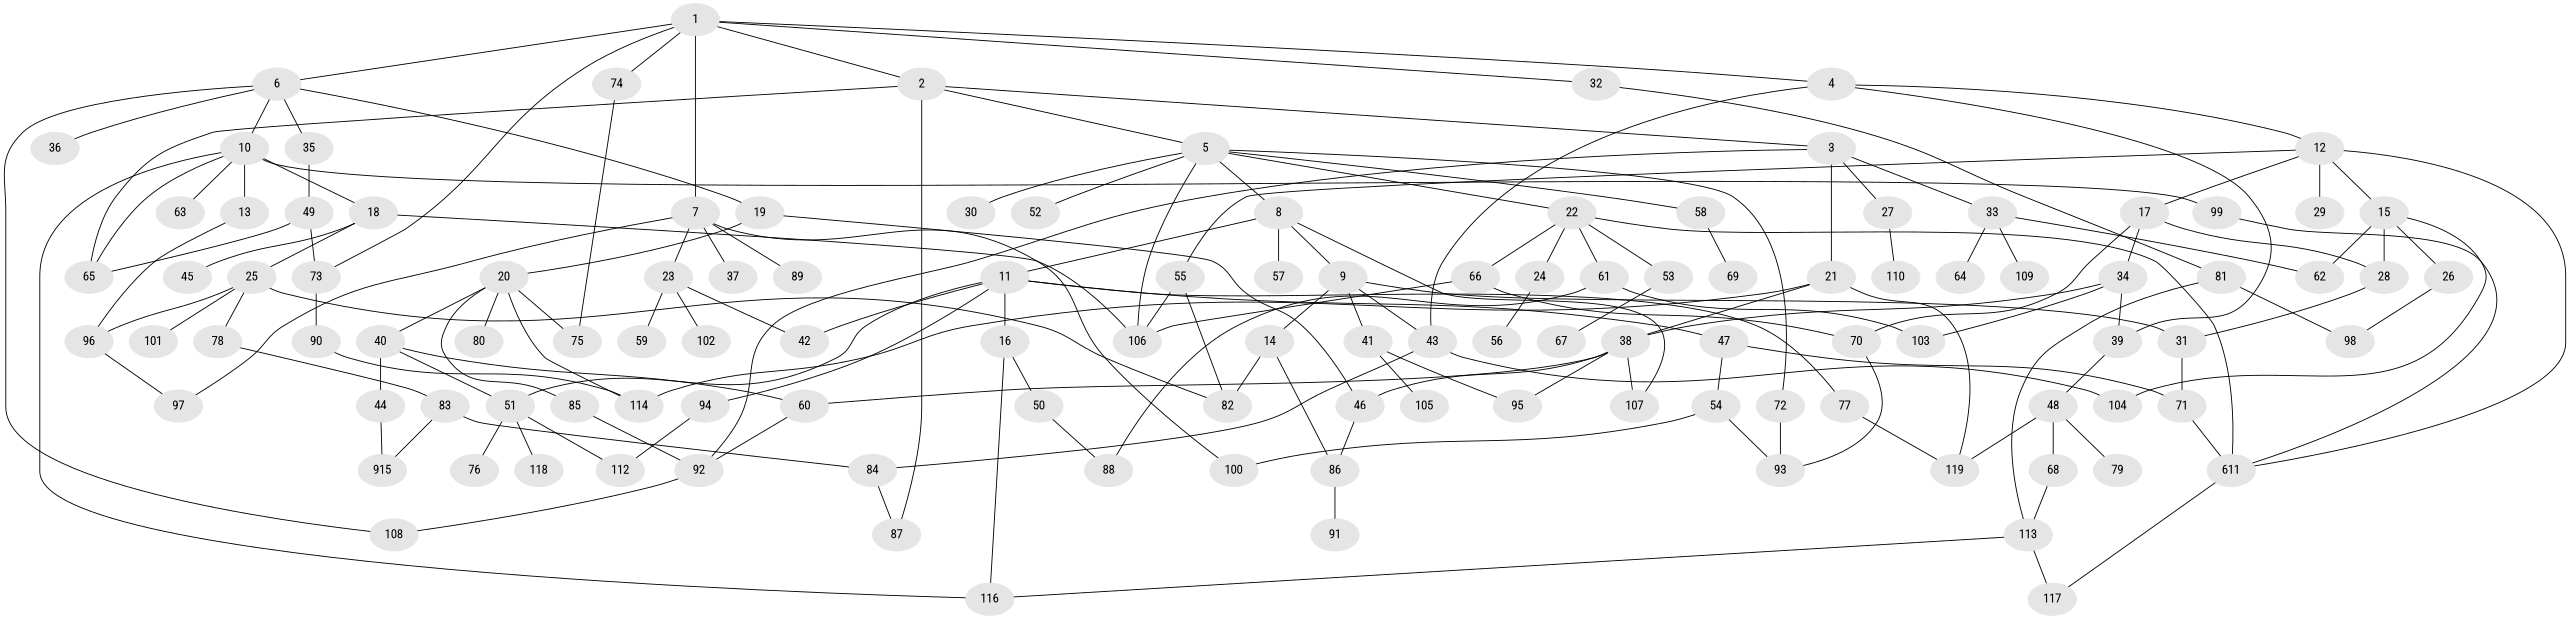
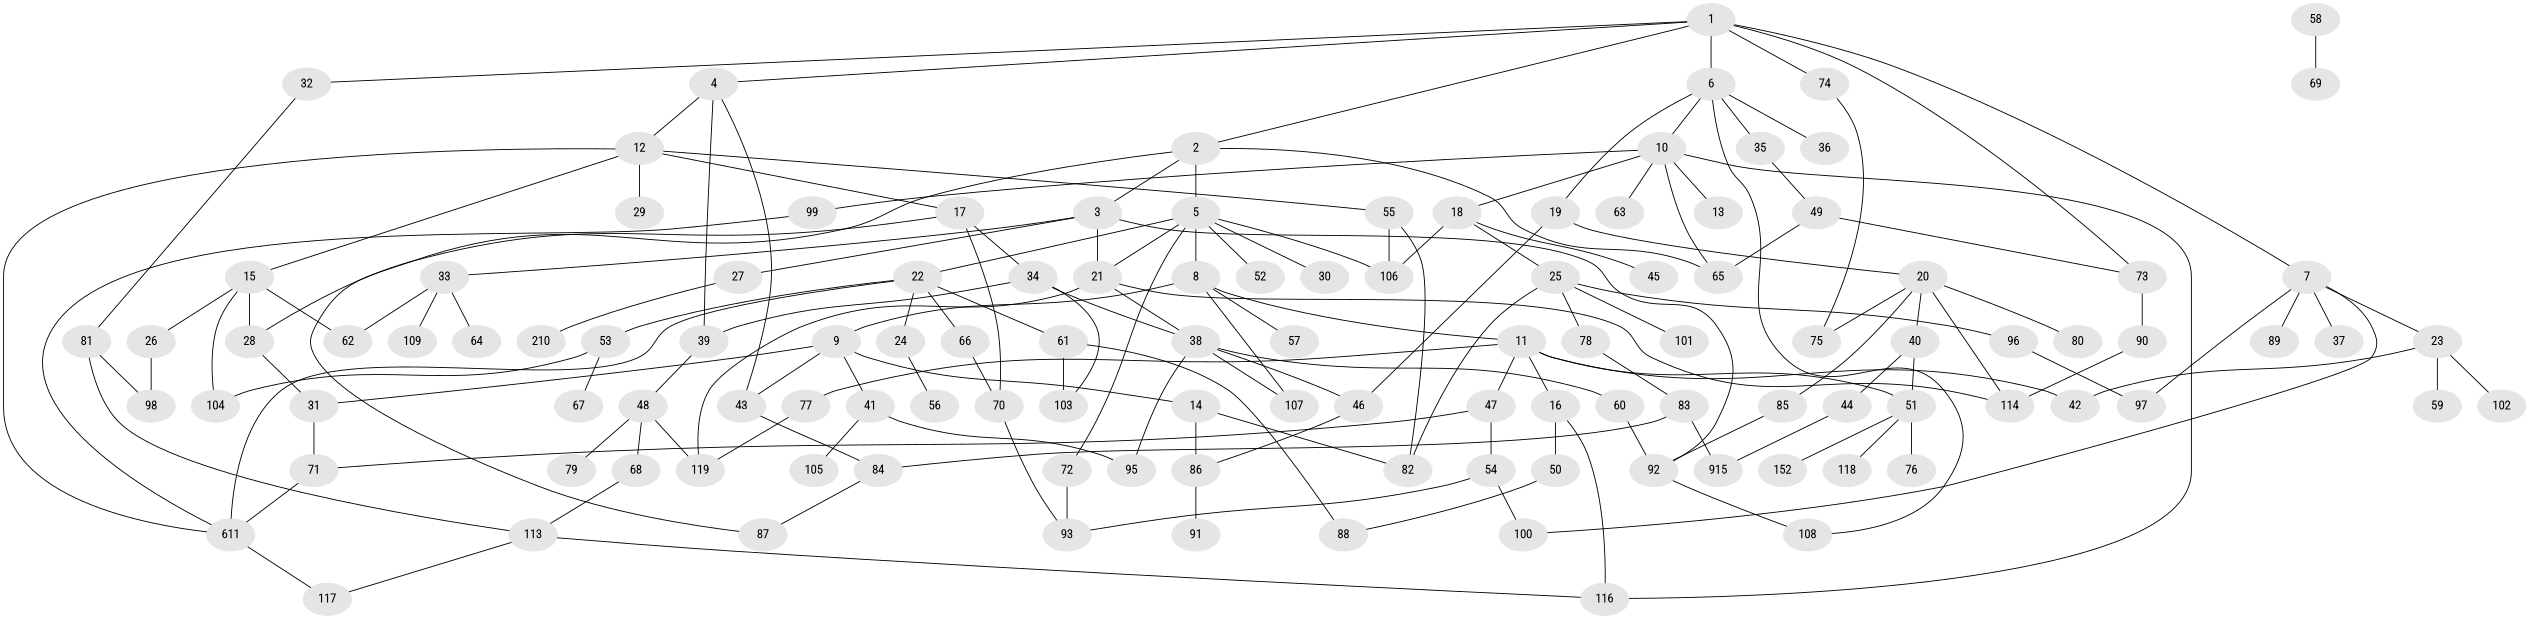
  graph {
    fontname="Roboto Condensed"
    node [color=gray90 fontname="Roboto Condensed" style=filled]
    edge [fontname="Roboto Condensed"]
    1
    2
    4
    6
    7
    32
    73
    74
    3
    5
    65
    87
    12
    39
    43
    10
    19
    35
    36
    108
    23
    37
    89
    97
    100
    81
    90
    75
    21
    27
    33
    92
    8
    22
    30
    52
    58
    72
    106
    114
    38
    119
-   110
+   110 [label=210]
    62
    64
    109
    15
    17
    29
    55
    n51 [label=611]
    48
    84
    9
    11
    57
    107
    24
    53
    61
    66
    69
    93
    13
    18
    63
    99
    116
    20
    46
    49
    42
    59
    102
    14
    31
    41
    16
    47
    51
    77
-   94
    82
    86
    71
    95
    105
    96
    25
    45
    50
    54
    76
-   112
+   112 [label=152]
    118
    26
    28
    104
    34
    70
    117
    91
    98
    88
    103
    78
    101
    40
    80
    85
    60
    44
    68
    113
    56
    67
    83
    79
    n119 [label=915]
    1 -- 2
    1 -- 4
    1 -- 6
    1 -- 7
    1 -- 32
    1 -- 73
    1 -- 74
    2 -- 3
    2 -- 5
    2 -- 65
    2 -- 87
    4 -- 12
    4 -- 39
    4 -- 43
    6 -- 10
    6 -- 19
    6 -- 35
    6 -- 36
    6 -- 108
    7 -- 23
    7 -- 37
    7 -- 89
    7 -- 97
    7 -- 100
    32 -- 81
    73 -- 90
    74 -- 75
    3 -- 21
    3 -- 27
    3 -- 33
    3 -- 92
    5 -- 8
    5 -- 22
    5 -- 30
    5 -- 52
-   5 -- 58
+   5 -- 21
    5 -- 72
    5 -- 106
    12 -- 15
    12 -- 17
    12 -- 29
    12 -- 55
    12 -- n51
    39 -- 48
    43 -- 84
    10 -- 65
    10 -- 13
    10 -- 18
    10 -- 63
    10 -- 99
    10 -- 116
    19 -- 20
    19 -- 46
    35 -- 49
    23 -- 42
    23 -- 59
    23 -- 102
    81 -- 98
    81 -- 113
    90 -- 114
    21 -- 114
    21 -- 38
    21 -- 119
    27 -- 110
    33 -- 62
    33 -- 64
    33 -- 109
    92 -- 108
    8 -- 9
    8 -- 11
    8 -- 57
    8 -- 107
    22 -- n51
    22 -- 24
    22 -- 53
    22 -- 61
    22 -- 66
    58 -- 69
    72 -- 93
    38 -- 107
    38 -- 46
    38 -- 95
    38 -- 60
    15 -- 62
    15 -- 26
    15 -- 28
    15 -- 104
    17 -- 28
    17 -- 34
    17 -- 70
    55 -- 106
    55 -- 82
    n51 -- 117
    48 -- 119
    48 -- 68
    48 -- 79
    84 -- 87
    9 -- 43
    9 -- 14
    9 -- 31
    9 -- 41
    11 -- 42
    11 -- 16
    11 -- 47
    11 -- 51
    11 -- 77
-   11 -- 94
    24 -- 56
-   43 -- 104
+   53 -- 104
    53 -- 67
    61 -- 88
    61 -- 103
-   66 -- 106
    66 -- 70
-   13 -- 96
    18 -- 106
    18 -- 25
    18 -- 45
    99 -- n51
    20 -- 75
    20 -- 114
    20 -- 40
    20 -- 80
    20 -- 85
    46 -- 86
    49 -- 73
    49 -- 65
    14 -- 82
    14 -- 86
    31 -- 71
    41 -- 95
    41 -- 105
    16 -- 116
    16 -- 50
    47 -- 71
    47 -- 54
    51 -- 76
    51 -- 112
    51 -- 118
    77 -- 119
-   94 -- 112
    86 -- 91
    71 -- n51
    96 -- 97
    25 -- 82
    25 -- 96
    25 -- 78
    25 -- 101
    50 -- 88
    54 -- 100
    54 -- 93
    26 -- 98
    28 -- 31
    34 -- 39
    34 -- 38
    34 -- 103
    70 -- 93
    78 -- 83
    40 -- 51
-   40 -- 60
    40 -- 44
    85 -- 92
    60 -- 92
    44 -- n119
    68 -- 113
    113 -- 116
    113 -- 117
    83 -- 84
    83 -- n119
  }
